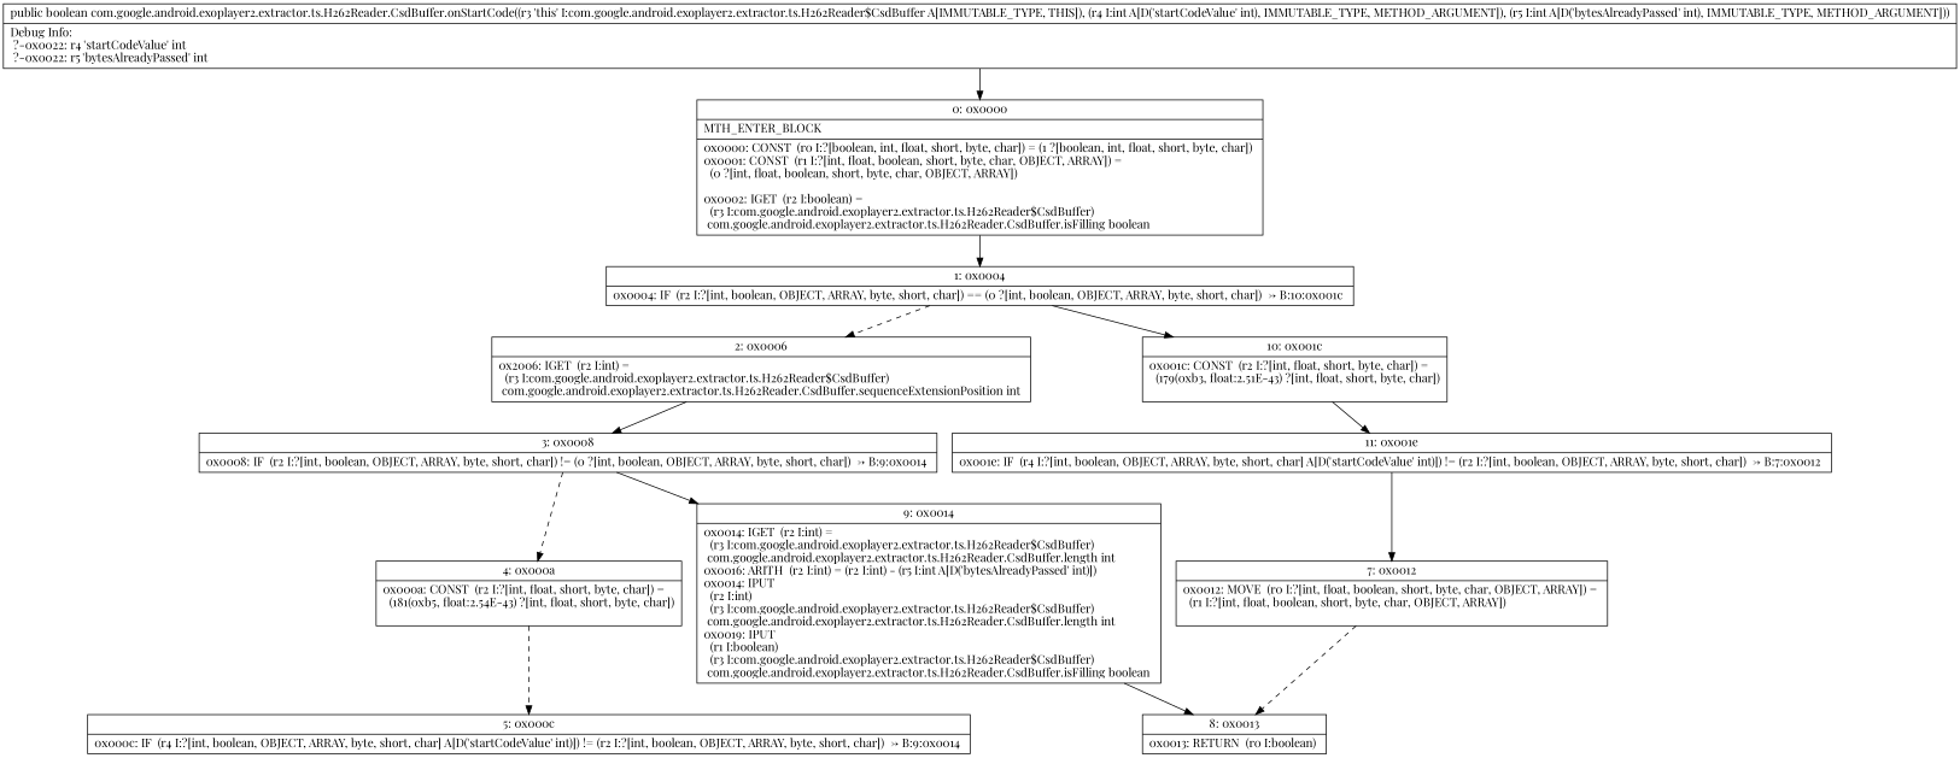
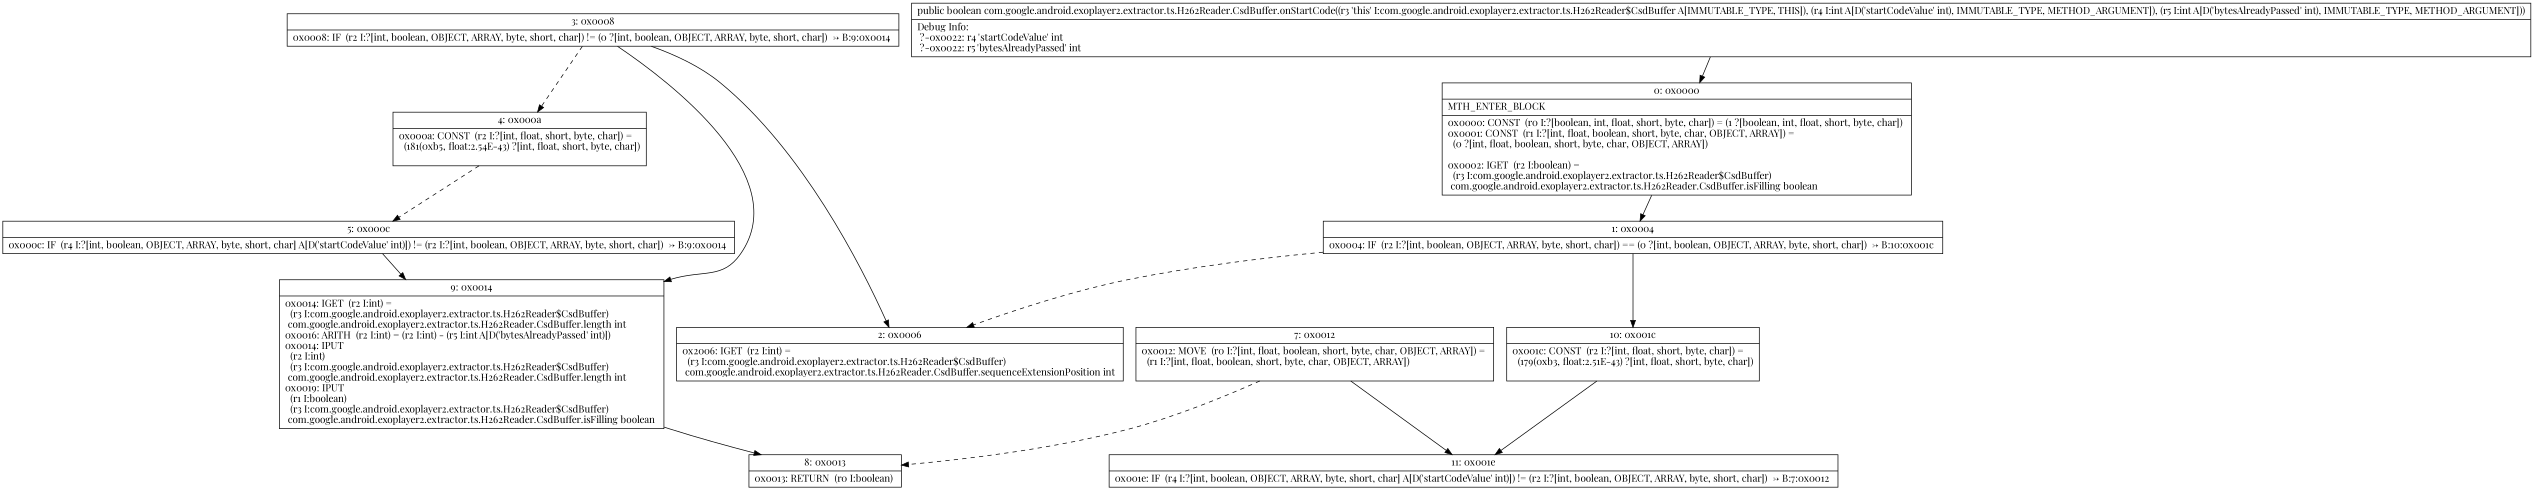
  digraph {
    fontname="Playfair Display"
    node [fontname="Playfair Display" shape=record]
    edge [fontname="Playfair Display"]
    n1 [label="{0\:\ 0x0000|MTH_ENTER_BLOCK\l|0x0000: CONST  (r0 I:?[boolean, int, float, short, byte, char]) = (1 ?[boolean, int, float, short, byte, char]) \l0x0001: CONST  (r1 I:?[int, float, boolean, short, byte, char, OBJECT, ARRAY]) = \l  (0 ?[int, float, boolean, short, byte, char, OBJECT, ARRAY])\l \l0x0002: IGET  (r2 I:boolean) = \l  (r3 I:com.google.android.exoplayer2.extractor.ts.H262Reader$CsdBuffer)\l com.google.android.exoplayer2.extractor.ts.H262Reader.CsdBuffer.isFilling boolean \l}"]
    n2 [label="{1\:\ 0x0004|0x0004: IF  (r2 I:?[int, boolean, OBJECT, ARRAY, byte, short, char]) == (0 ?[int, boolean, OBJECT, ARRAY, byte, short, char])  \-\> B:10:0x001c \l}"]
    n3 [label="{2\:\ 0x0006|0x2006: IGET  (r2 I:int) = \l  (r3 I:com.google.android.exoplayer2.extractor.ts.H262Reader$CsdBuffer)\l com.google.android.exoplayer2.extractor.ts.H262Reader.CsdBuffer.sequenceExtensionPosition int \l}"]
    n4 [label="{10\:\ 0x001c|0x001c: CONST  (r2 I:?[int, float, short, byte, char]) = \l  (179(0xb3, float:2.51E\-43) ?[int, float, short, byte, char])\l \l}"]
    n5 [label="{3\:\ 0x0008|0x0008: IF  (r2 I:?[int, boolean, OBJECT, ARRAY, byte, short, char]) != (0 ?[int, boolean, OBJECT, ARRAY, byte, short, char])  \-\> B:9:0x0014 \l}"]
    n6 [label="{11\:\ 0x001e|0x001e: IF  (r4 I:?[int, boolean, OBJECT, ARRAY, byte, short, char] A[D('startCodeValue' int)]) != (r2 I:?[int, boolean, OBJECT, ARRAY, byte, short, char])  \-\> B:7:0x0012 \l}"]
    n7 [label="{4\:\ 0x000a|0x000a: CONST  (r2 I:?[int, float, short, byte, char]) = \l  (181(0xb5, float:2.54E\-43) ?[int, float, short, byte, char])\l \l}"]
    n8 [label="{9\:\ 0x0014|0x0014: IGET  (r2 I:int) = \l  (r3 I:com.google.android.exoplayer2.extractor.ts.H262Reader$CsdBuffer)\l com.google.android.exoplayer2.extractor.ts.H262Reader.CsdBuffer.length int \l0x0016: ARITH  (r2 I:int) = (r2 I:int) \- (r5 I:int A[D('bytesAlreadyPassed' int)]) \l0x0014: IPUT  \l  (r2 I:int)\l  (r3 I:com.google.android.exoplayer2.extractor.ts.H262Reader$CsdBuffer)\l com.google.android.exoplayer2.extractor.ts.H262Reader.CsdBuffer.length int \l0x0019: IPUT  \l  (r1 I:boolean)\l  (r3 I:com.google.android.exoplayer2.extractor.ts.H262Reader$CsdBuffer)\l com.google.android.exoplayer2.extractor.ts.H262Reader.CsdBuffer.isFilling boolean \l}"]
    n9 [label="{5\:\ 0x000c|0x000c: IF  (r4 I:?[int, boolean, OBJECT, ARRAY, byte, short, char] A[D('startCodeValue' int)]) != (r2 I:?[int, boolean, OBJECT, ARRAY, byte, short, char])  \-\> B:9:0x0014 \l}"]
    n10 [label="{8\:\ 0x0013|0x0013: RETURN  (r0 I:boolean) \l}"]
    n11 [label="{7\:\ 0x0012|0x0012: MOVE  (r0 I:?[int, float, boolean, short, byte, char, OBJECT, ARRAY]) = \l  (r1 I:?[int, float, boolean, short, byte, char, OBJECT, ARRAY])\l \l}"]
    n12 [label="{public boolean com.google.android.exoplayer2.extractor.ts.H262Reader.CsdBuffer.onStartCode((r3 'this' I:com.google.android.exoplayer2.extractor.ts.H262Reader$CsdBuffer A[IMMUTABLE_TYPE, THIS]), (r4 I:int A[D('startCodeValue' int), IMMUTABLE_TYPE, METHOD_ARGUMENT]), (r5 I:int A[D('bytesAlreadyPassed' int), IMMUTABLE_TYPE, METHOD_ARGUMENT]))  | Debug Info:\l  ?\-0x0022: r4 'startCodeValue' int\l  ?\-0x0022: r5 'bytesAlreadyPassed' int\l}"]
    n1 -> n2
    n2 -> n3 [style=dashed]
    n2 -> n4
-   n3 -> n5
+   n5 -> n3
    n4 -> n6
    n5 -> n7 [style=dashed]
    n5 -> n8
-   n6 -> n11
+   n11 -> n6
    n7 -> n9 [style=dashed]
    n8 -> n10
+   n9 -> n8
    n11 -> n10 [style=dashed]
    n12 -> n1
  }
